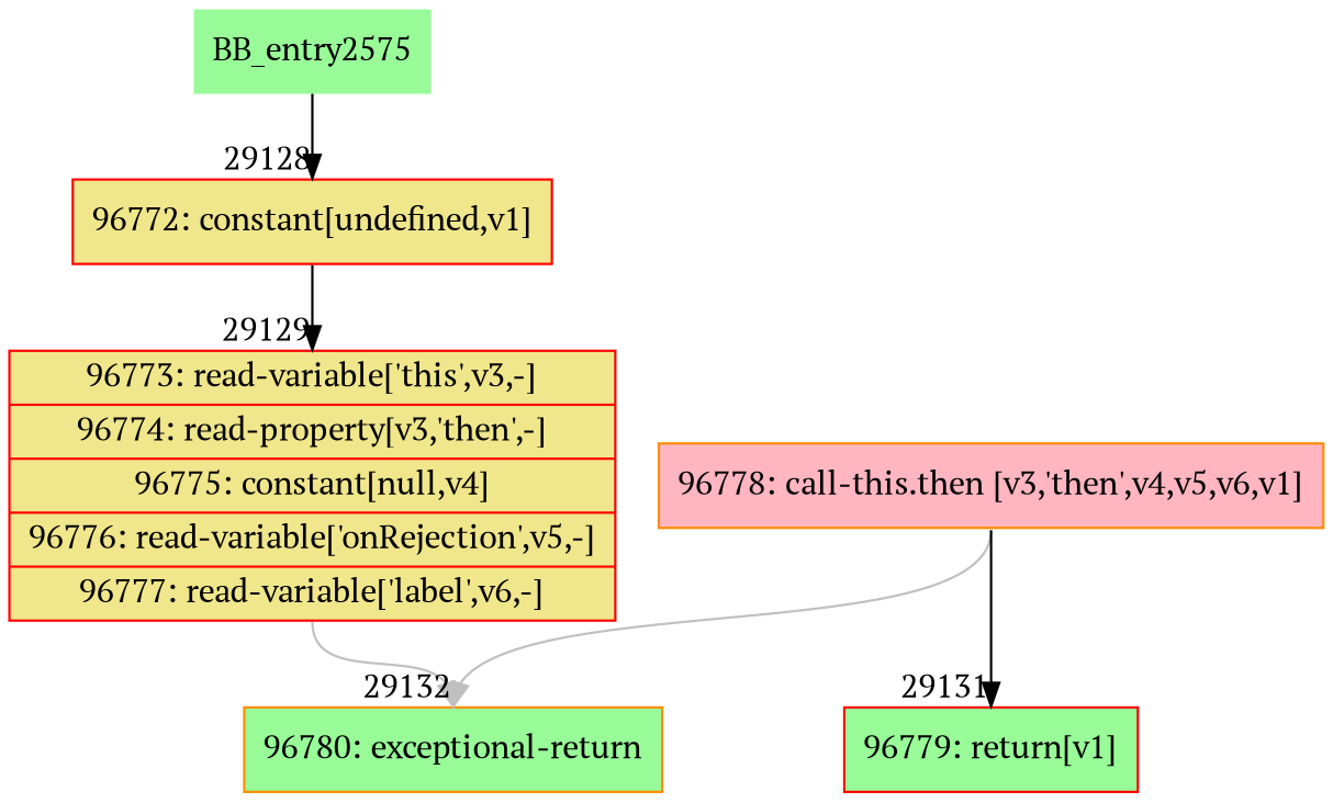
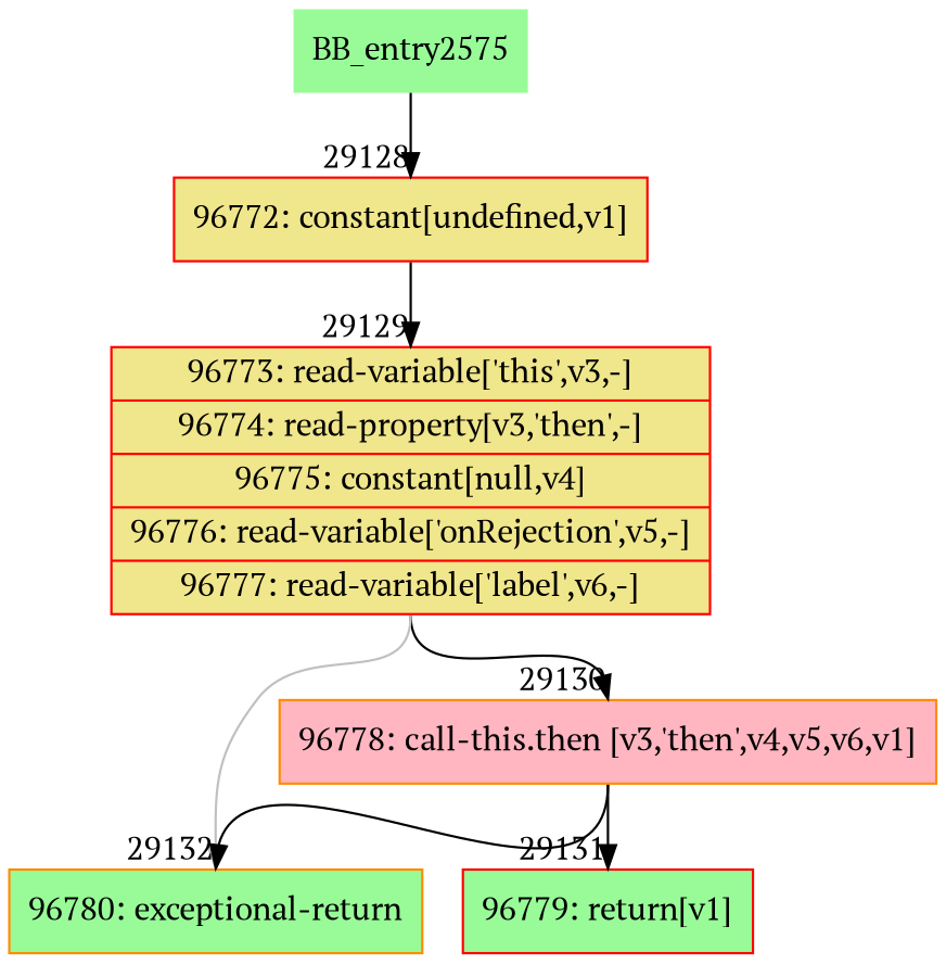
  digraph {
    fontname="PT Serif"
    rankdir=TD
    node [color=red fillcolor=palegreen fontname="PT Serif" shape=record style=filled]
    edge [fontname="PT Serif" headport=n tailport=s]
    BB_entry2575 [shape=none]
    n2 [fillcolor=khaki label="{96772: constant[undefined,v1]}"]
    n3 [fillcolor=khaki label="{96773: read-variable['this',v3,-]|96774: read-property[v3,'then',-]|96775: constant[null,v4]|96776: read-variable['onRejection',v5,-]|96777: read-variable['label',v6,-]}"]
    n4 [color=darkorange fillcolor=lightpink label="{96778: call-this.then [v3,'then',v4,v5,v6,v1]}"]
    n5 [color=darkorange label="{96780: exceptional-return}"]
    n6 [label="{96779: return[v1]}"]
    BB_entry2575 -> n2 [headlabel="    29128"]
    n2 -> n3 [headlabel="      29129"]
+   n3 -> n4 [headlabel="      29130"]
    n3 -> n5 [color=gray headlabel="      29132"]
-   n4 -> n5 [color=gray]
+   n4 -> n5 [color=black]
    n4 -> n6 [headlabel="      29131"]
  }
